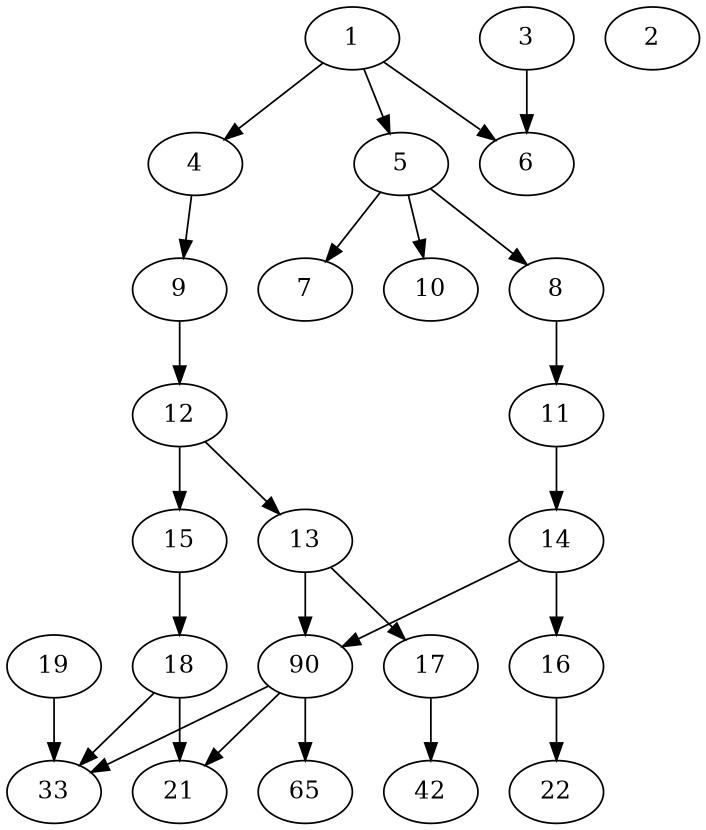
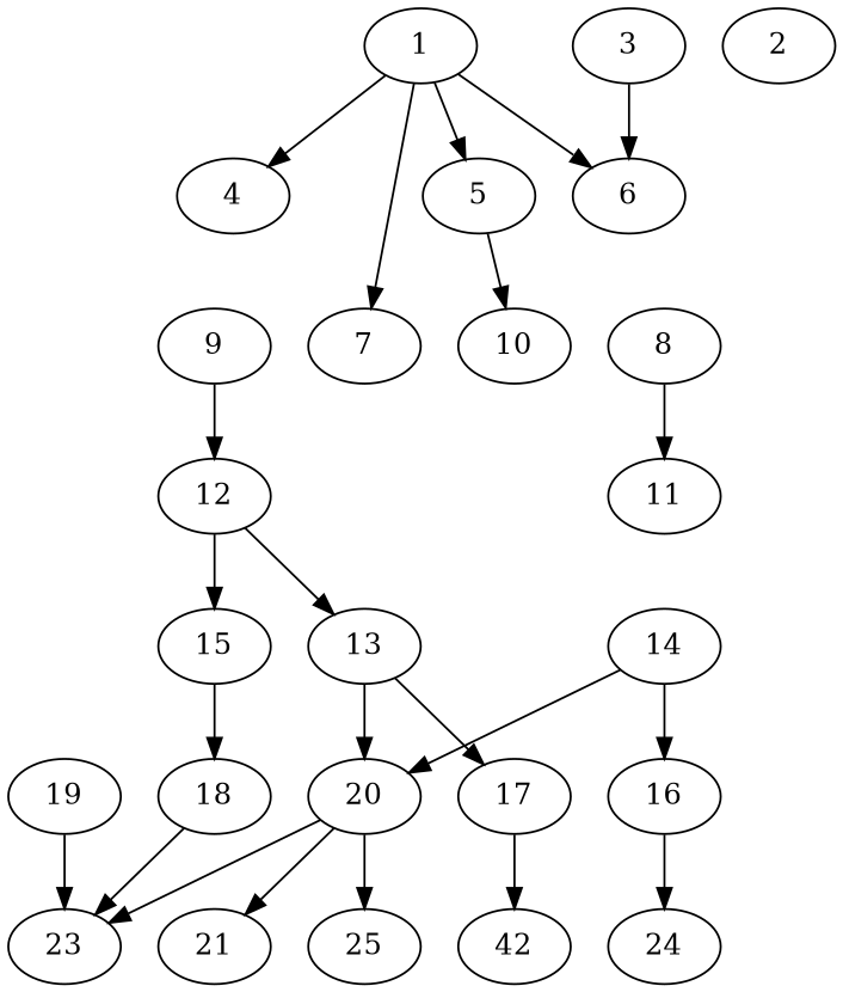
  digraph {
    node [alpha=0.08]
    1 [alpha=0.16 expect_size=26006528]
    4 [expect_size=45972480]
    5 [expect_size=44860416]
    6 [alpha=0.16 expect_size=42365952]
    7 [alpha=0.02 expect_size=39438336]
    9 [alpha=0.10 expect_size=5735424]
    8 [alpha=0.04 expect_size=30857216]
    10 [alpha=0.05 expect_size=6487040]
    12 [alpha=0.17 expect_size=34759680]
    11 [alpha=0.15 expect_size=44697600]
    2 [alpha=0.01 expect_size=51326976]
    3 [alpha=0.02 expect_size=22082560]
    14 [alpha=0.12 expect_size=41333760]
    13 [alpha=0.13 expect_size=36023296]
    15 [alpha=0.02 expect_size=11853824]
    16 [alpha=0.14 expect_size=30483456]
-   20 [alpha=0.06 expect_size=11798528 label=90]
+   20 [alpha=0.06 expect_size=11798528]
    17 [alpha=0.06 expect_size=22039552]
    18 [expect_size=26050560]
-   24 [alpha=0.03 expect_size=36422656 label=22]
-   23 [expect_size=5615616 label=33]
+   24 [alpha=0.03 expect_size=36422656]
+   23 [expect_size=5615616]
    21 [alpha=0.18 expect_size=23815168]
-   25 [alpha=0.16 expect_size=17744896 label=65]
+   25 [alpha=0.16 expect_size=17744896]
    n24 [alpha=0.09 expect_size=13000704 label=42]
    19 [alpha=0.03 expect_size=35322880]
    1 -> 4
    1 -> 5
    1 -> 6
-   5 -> 7
-   4 -> 9
-   5 -> 8
+   1 -> 7
    5 -> 10
    9 -> 12
    8 -> 11
    12 -> 13
    12 -> 15
-   11 -> 14
    3 -> 6
    14 -> 16
    14 -> 20
    13 -> 20
    13 -> 17
    15 -> 18
    16 -> 24
    20 -> 23
    20 -> 21
    20 -> 25
    17 -> n24
    18 -> 23
-   18 -> 21
    19 -> 23
  }
